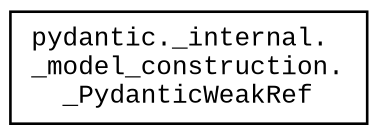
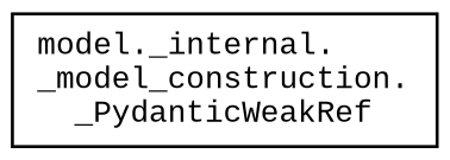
  digraph {
    rankdir=LR
    fontname="Liberation Mono"
-   n1 [color=black fillcolor=white fontname="Liberation Mono" fontsize=10 height=0.2 label="pydantic._internal.\l_model_construction.\l_PydanticWeakRef" shape=record style=filled width=0.4]
+   n1 [color=black fillcolor=white fontname="Liberation Mono" fontsize=10 height=0.2 label="model._internal.\l_model_construction.\l_PydanticWeakRef" shape=record style=filled width=0.4]
  }
